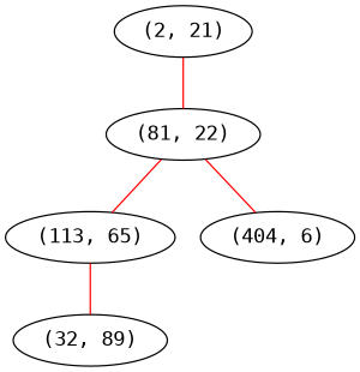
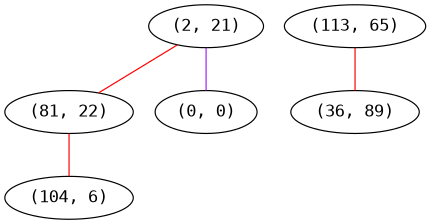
  graph {
    fontname="DejaVu Sans Mono"
    node [fontname="DejaVu Sans Mono"]
    edge [color=red fontname="DejaVu Sans Mono" weight=1]
    n1 [label="(2, 21)"]
    n2 [label="(81, 22)"]
+   "(0, 0)"
    "(113, 65)"
-   "(104, 6)" [label="(404, 6)"]
-   "(32, 89)"
+   "(104, 6)"
+   "(32, 89)" [label="(36, 89)"]
    n1 -- n2
-   n2 -- "(113, 65)"
+   n1 -- "(0, 0)" [color=purple weight=4]
    n2 -- "(104, 6)"
    "(113, 65)" -- "(32, 89)"
  }
